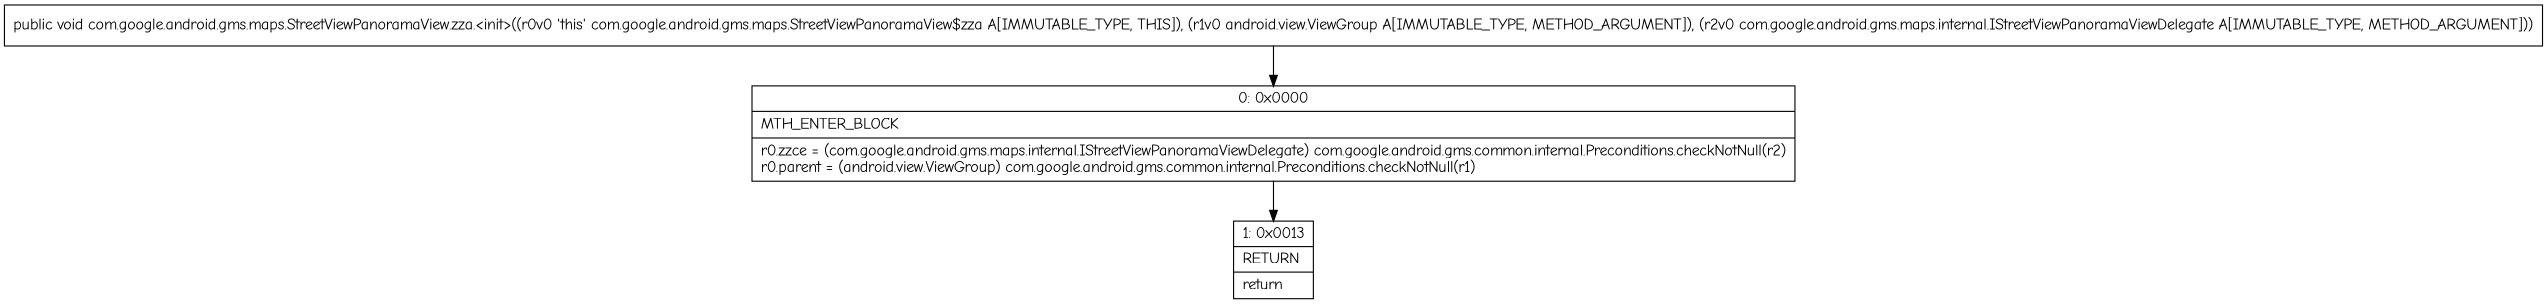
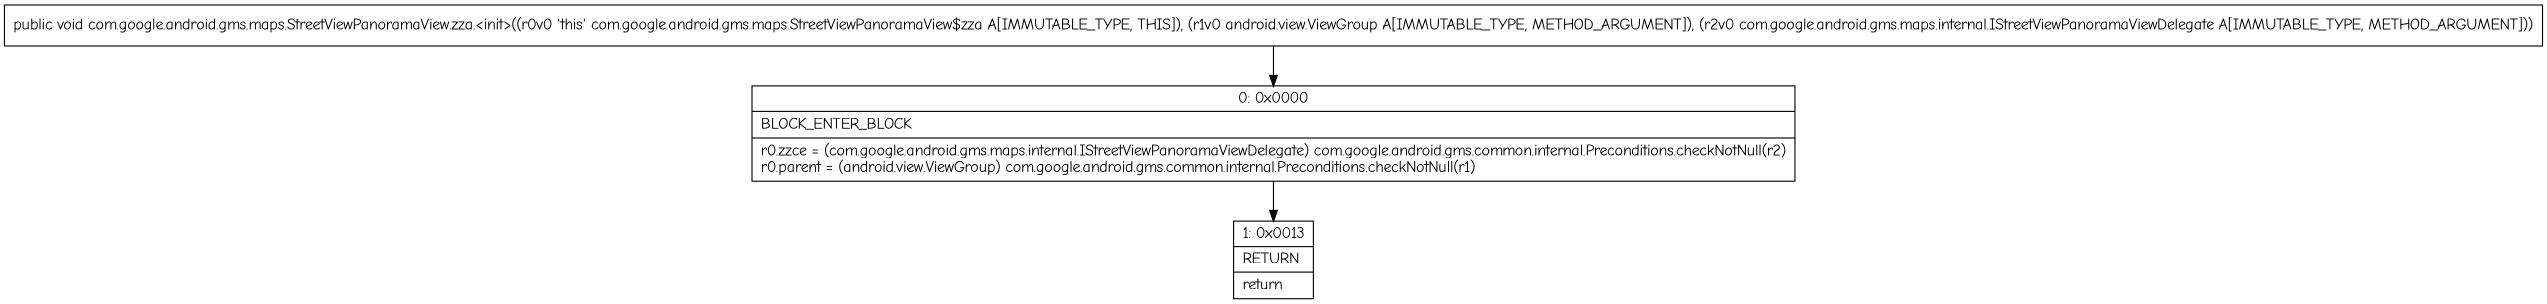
  digraph {
    fontname="Comic Neue"
    node [shape=record fontname="Comic Neue"]
    edge [fontname="Comic Neue"]
-   n1 [label="{0\:\ 0x0000|MTH_ENTER_BLOCK\l|r0.zzce = (com.google.android.gms.maps.internal.IStreetViewPanoramaViewDelegate) com.google.android.gms.common.internal.Preconditions.checkNotNull(r2)\lr0.parent = (android.view.ViewGroup) com.google.android.gms.common.internal.Preconditions.checkNotNull(r1)\l}"]
+   n1 [label="{0\:\ 0x0000|BLOCK_ENTER_BLOCK\l|r0.zzce = (com.google.android.gms.maps.internal.IStreetViewPanoramaViewDelegate) com.google.android.gms.common.internal.Preconditions.checkNotNull(r2)\lr0.parent = (android.view.ViewGroup) com.google.android.gms.common.internal.Preconditions.checkNotNull(r1)\l}"]
    n2 [label="{1\:\ 0x0013|RETURN\l|return\l}"]
    n3 [label="{public void com.google.android.gms.maps.StreetViewPanoramaView.zza.\<init\>((r0v0 'this' com.google.android.gms.maps.StreetViewPanoramaView$zza A[IMMUTABLE_TYPE, THIS]), (r1v0 android.view.ViewGroup A[IMMUTABLE_TYPE, METHOD_ARGUMENT]), (r2v0 com.google.android.gms.maps.internal.IStreetViewPanoramaViewDelegate A[IMMUTABLE_TYPE, METHOD_ARGUMENT])) }"]
    n1 -> n2
    n3 -> n1
  }
